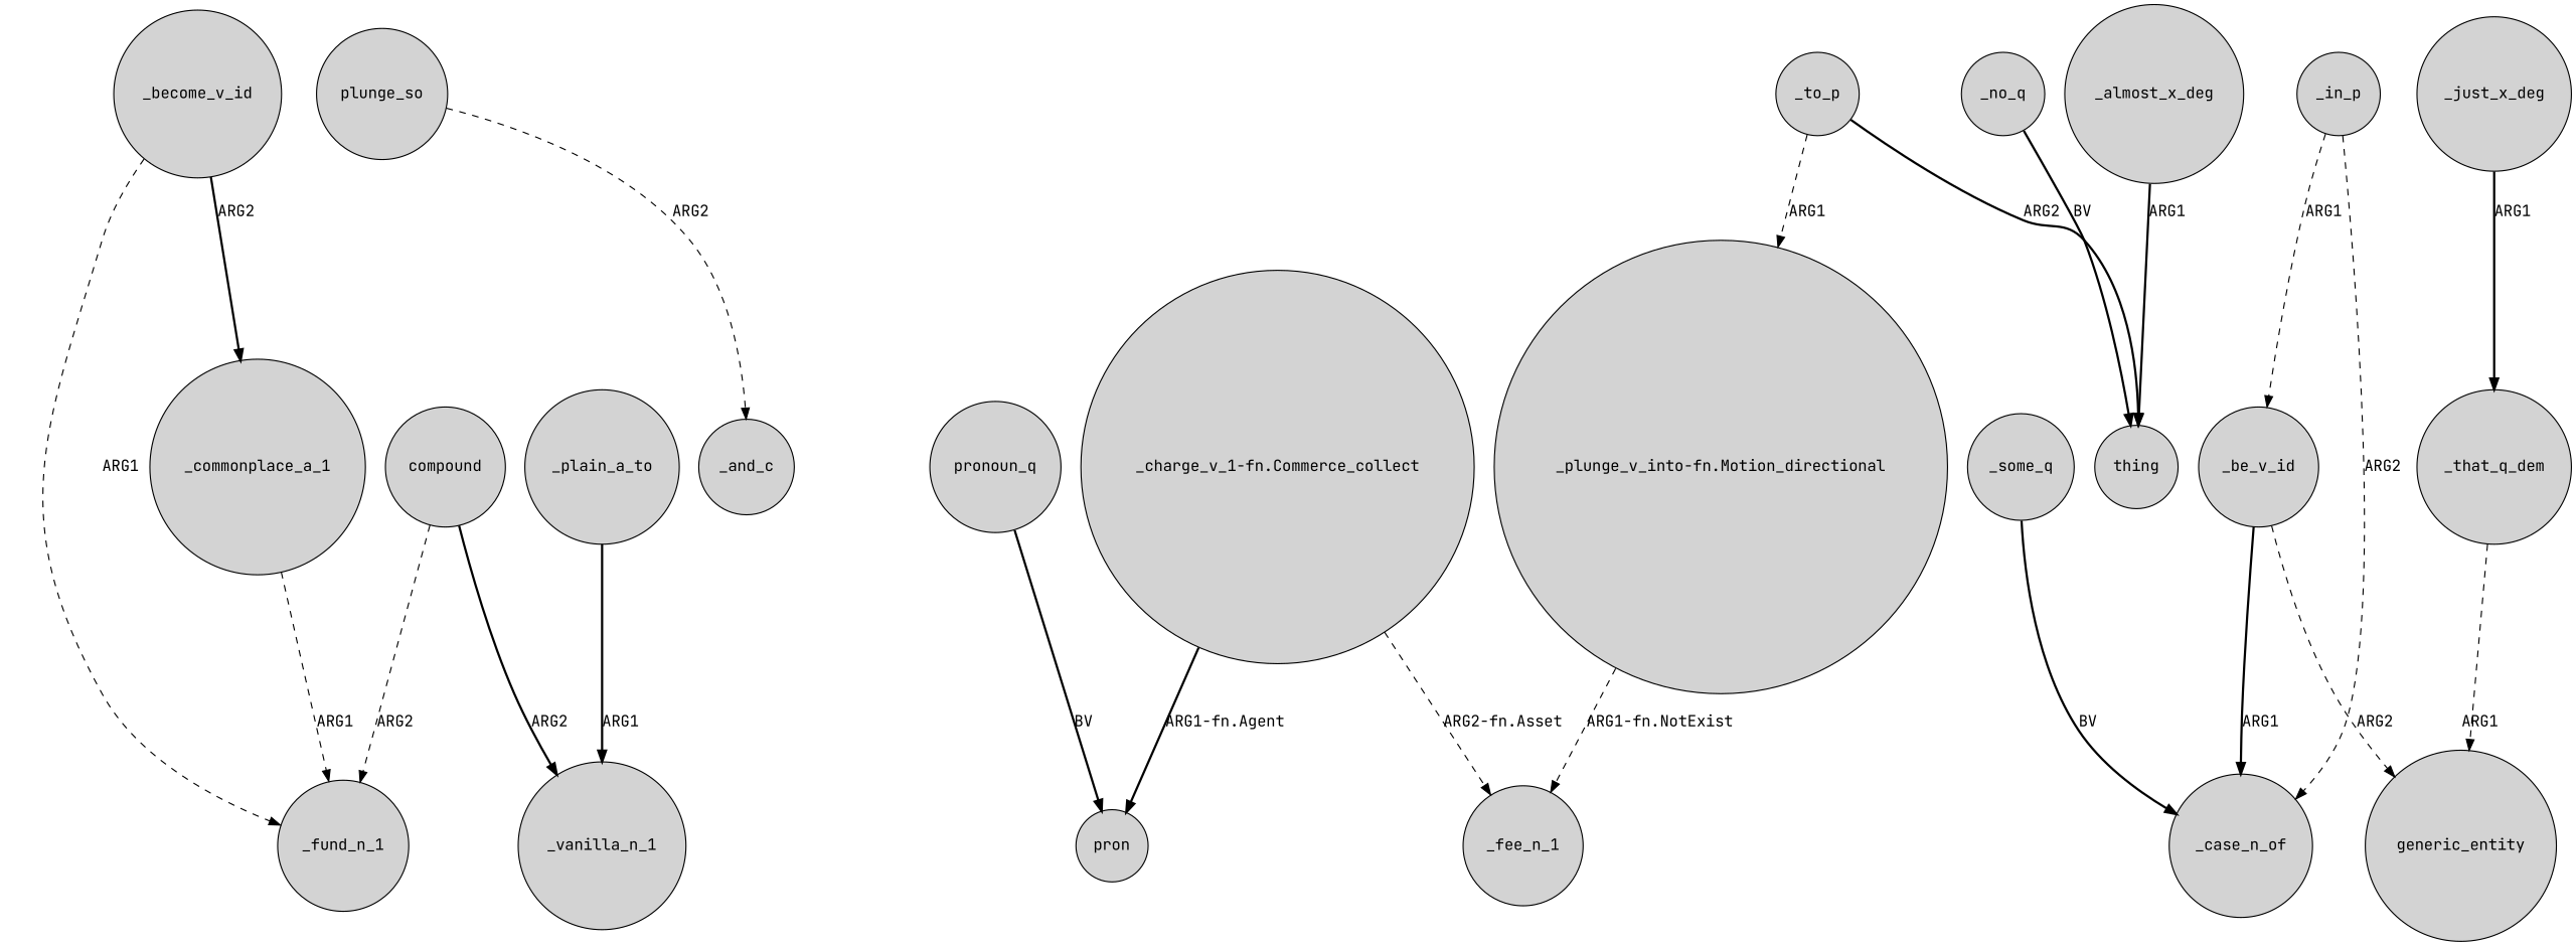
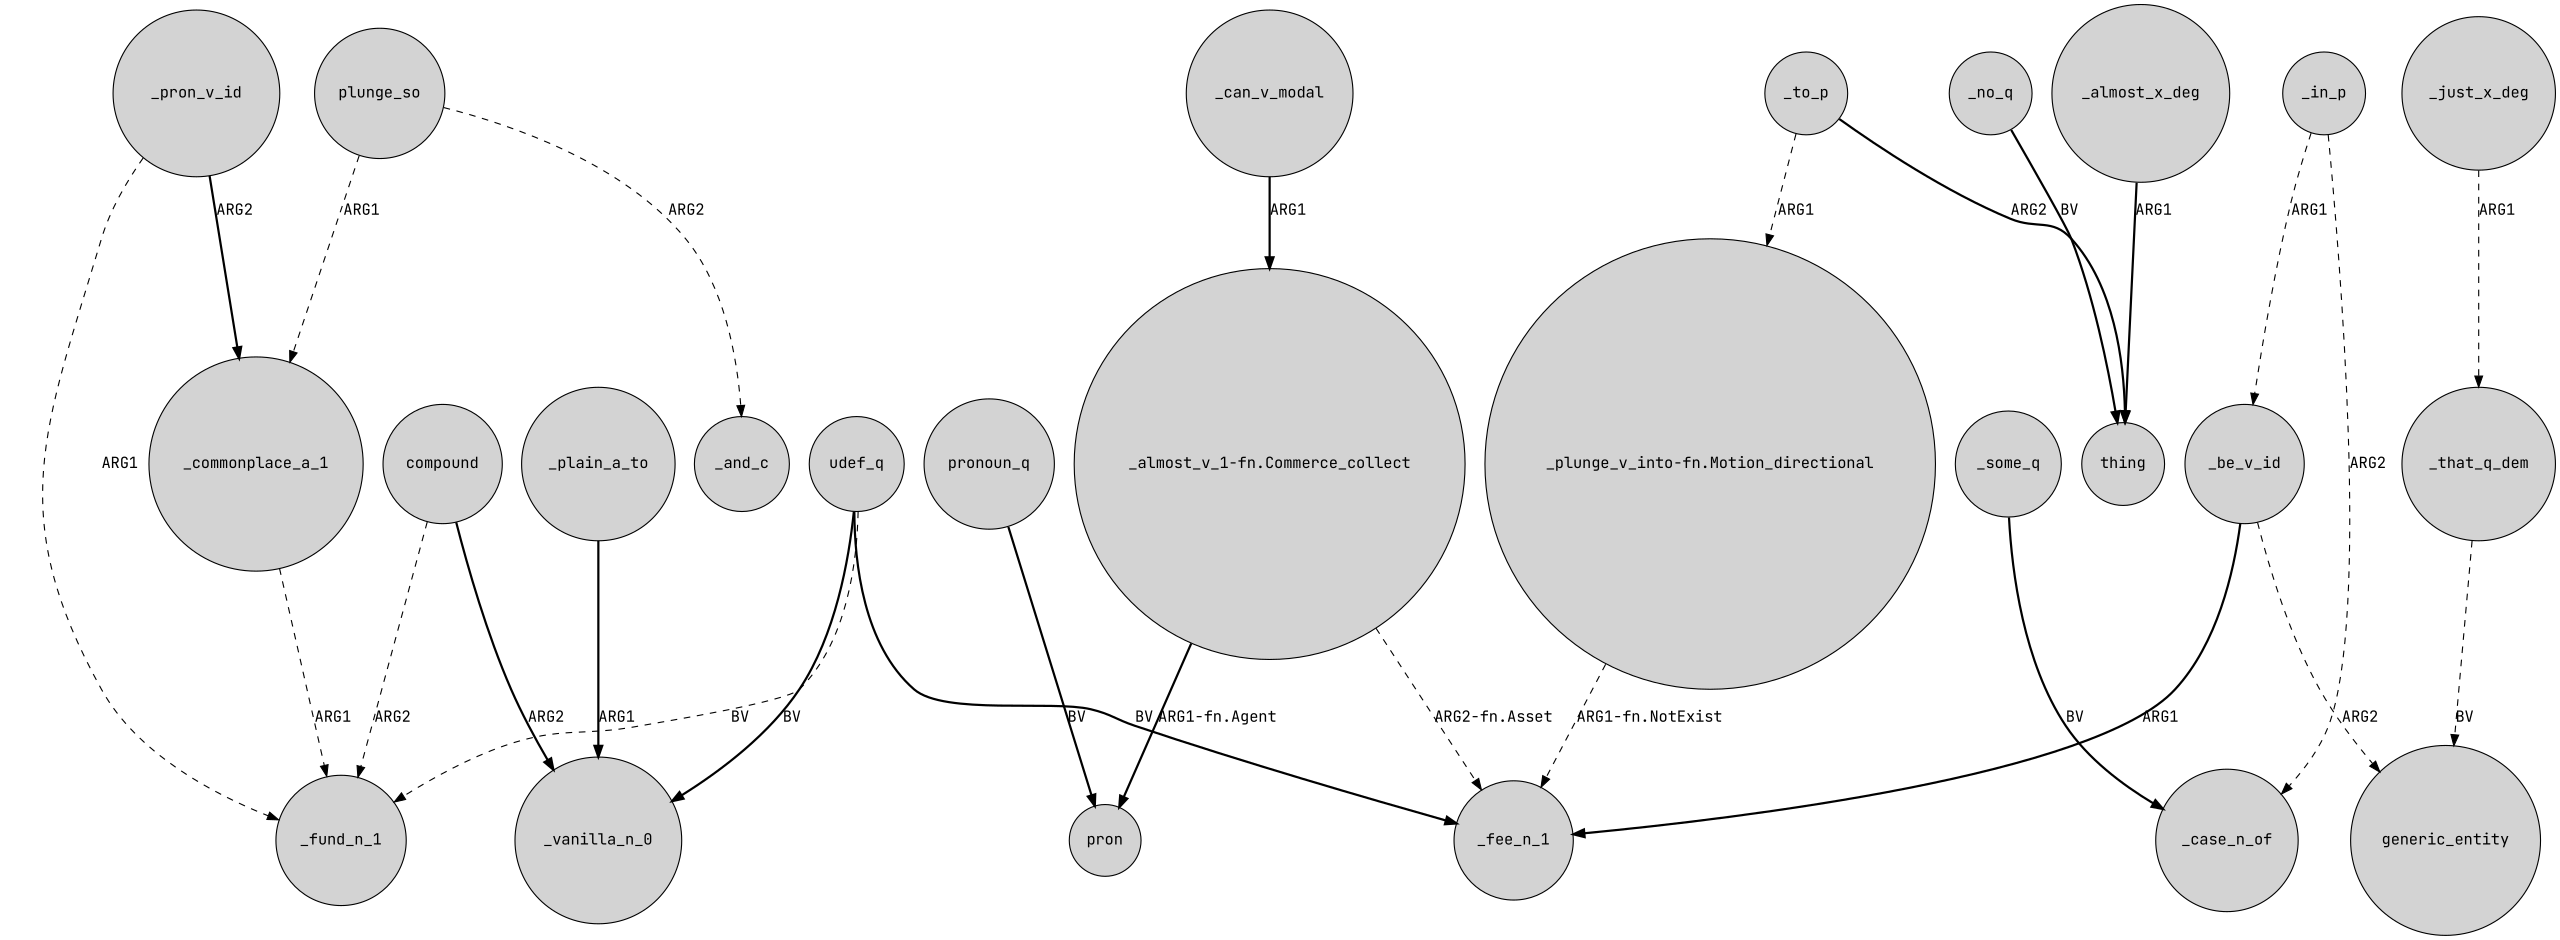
  digraph {
    fontname="JetBrains Mono"
    node [fontname="JetBrains Mono" shape=circle style=filled]
    edge [fontname="JetBrains Mono" style=bold]
    _commonplace_a_1
    _fund_n_1
-   _become_v_id
+   _become_v_id [label=_pron_v_id]
+   udef_q
    _fee_n_1
-   _vanilla_n_1
+   _vanilla_n_1 [label=_vanilla_n_0]
    _plain_a_to
    _that_q_dem
    generic_entity
    n10 [label=plunge_so]
    _and_c
-   "_charge_v_1-fn.Commerce_collect"
+   _can_v_modal
+   "_charge_v_1-fn.Commerce_collect" [label="_almost_v_1-fn.Commerce_collect"]
    pron
    _to_p
    "_plunge_v_into-fn.Motion_directional"
    thing
    _just_x_deg
    _be_v_id
    pronoun_q
    compound
    _almost_x_deg
    _no_q
    _in_p
    _case_n_of
    _some_q
    _commonplace_a_1 -> _fund_n_1 [label=ARG1 style=dashed]
    _become_v_id -> _commonplace_a_1 [label=ARG2]
    _become_v_id -> _fund_n_1 [label=ARG1 style=dashed]
+   udef_q -> _fund_n_1 [label=BV style=dashed]
+   udef_q -> _fee_n_1 [label=BV]
+   udef_q -> _vanilla_n_1 [label=BV]
    _plain_a_to -> _vanilla_n_1 [label=ARG1]
-   _that_q_dem -> generic_entity [label=ARG1 style=dashed]
+   _that_q_dem -> generic_entity [label=BV style=dashed]
+   n10 -> _commonplace_a_1 [label=ARG1 style=dashed]
    n10 -> _and_c [label=ARG2 style=dashed]
+   _can_v_modal -> "_charge_v_1-fn.Commerce_collect" [label=ARG1]
    "_charge_v_1-fn.Commerce_collect" -> _fee_n_1 [label="ARG2-fn.Asset" style=dashed]
    "_charge_v_1-fn.Commerce_collect" -> pron [label="ARG1-fn.Agent"]
    _to_p -> "_plunge_v_into-fn.Motion_directional" [label=ARG1 style=dashed]
    _to_p -> thing [label=ARG2]
    "_plunge_v_into-fn.Motion_directional" -> _fee_n_1 [label="ARG1-fn.NotExist" style=dashed]
-   _just_x_deg -> _that_q_dem [label=ARG1]
-   _be_v_id -> _case_n_of [label=ARG1]
+   _just_x_deg -> _that_q_dem [label=ARG1 style=dashed]
+   _be_v_id -> _fee_n_1 [label=ARG1]
    _be_v_id -> generic_entity [label=ARG2 style=dashed]
    pronoun_q -> pron [label=BV]
    compound -> _fund_n_1 [label=ARG2 style=dashed]
    compound -> _vanilla_n_1 [label=ARG2]
    _almost_x_deg -> thing [label=ARG1]
    _no_q -> thing [label=BV]
    _in_p -> _be_v_id [label=ARG1 style=dashed]
    _in_p -> _case_n_of [label=ARG2 style=dashed]
    _some_q -> _case_n_of [label=BV]
  }
